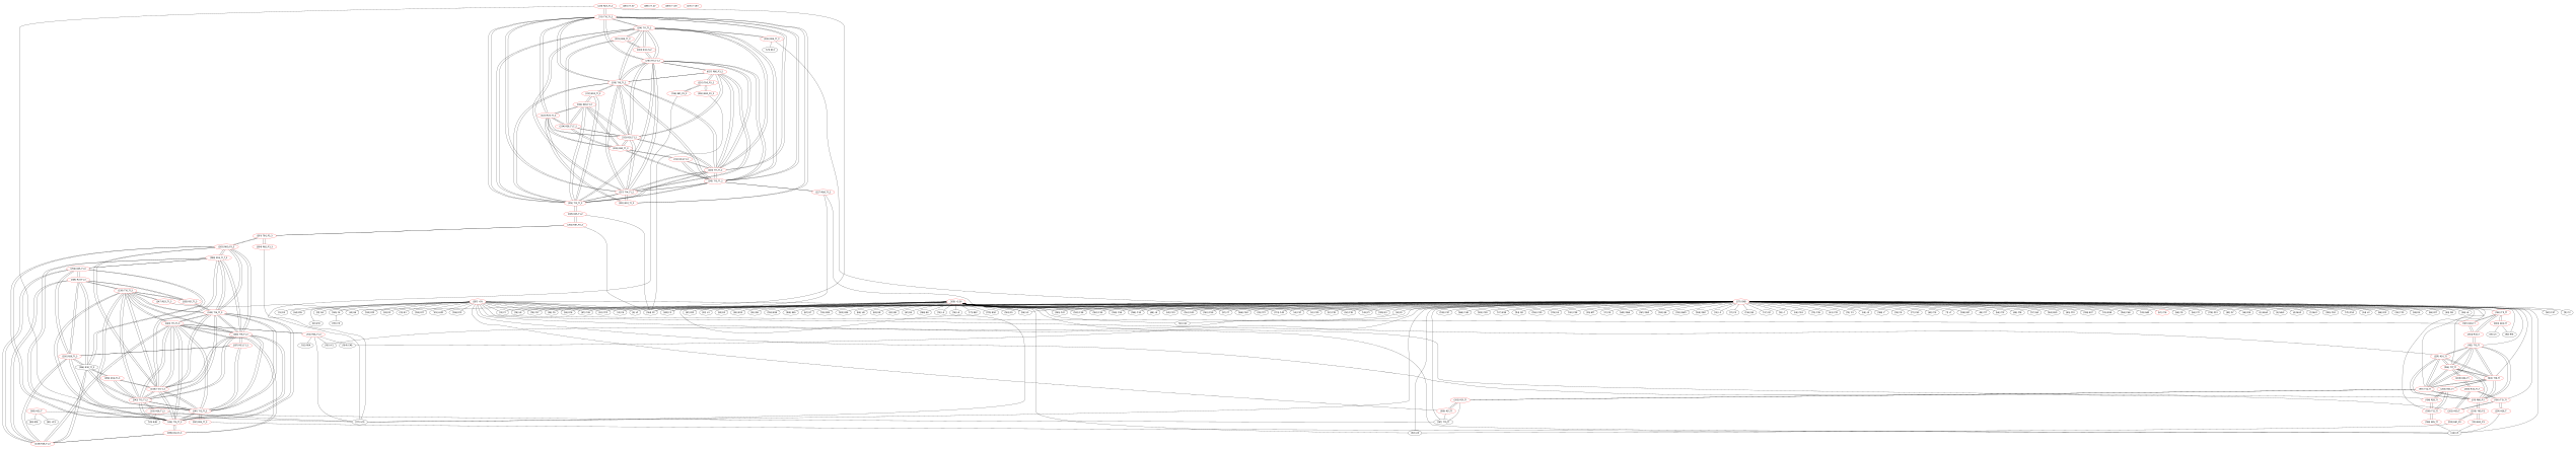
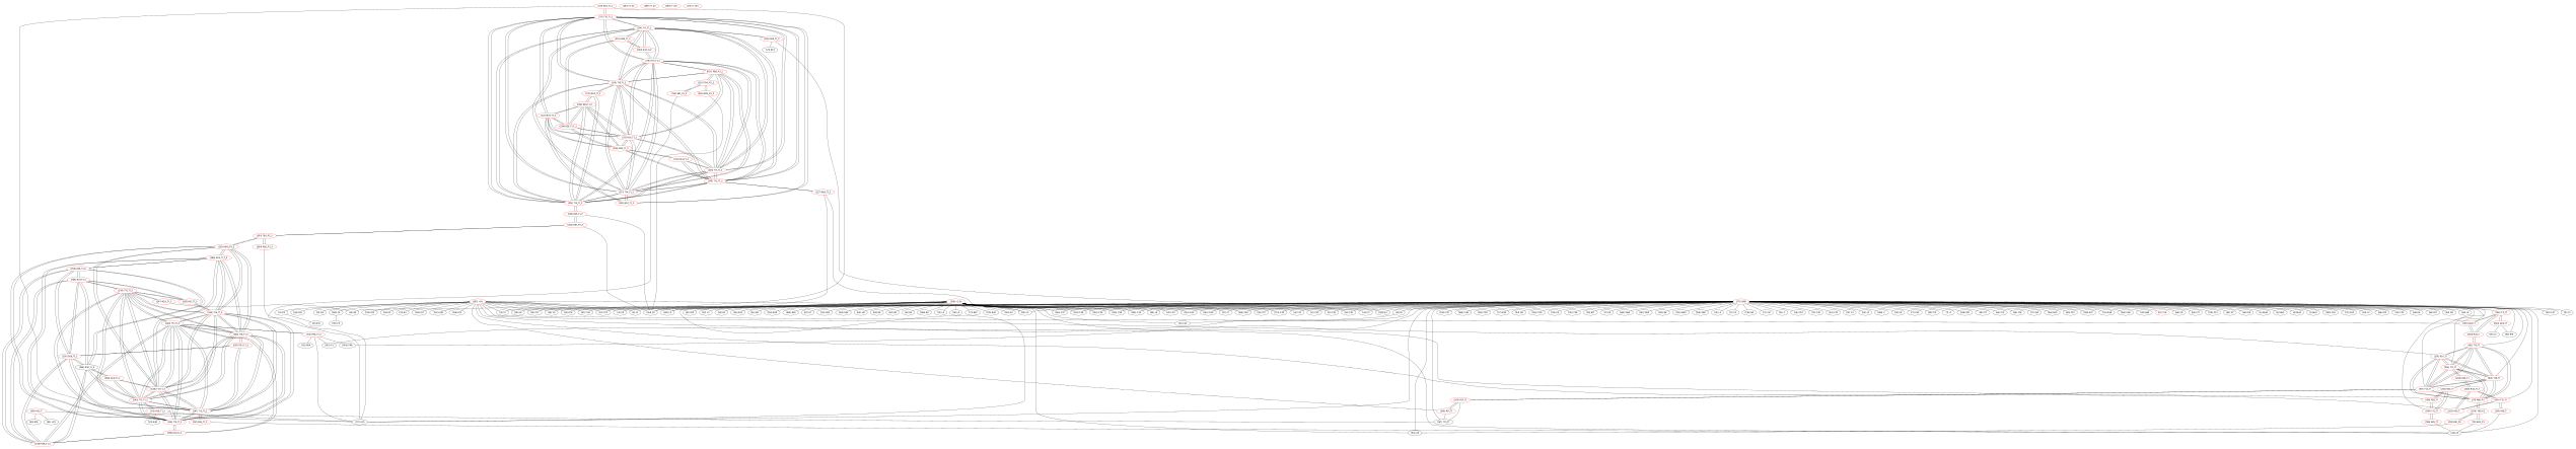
  graph {
    fontname=Inter
    node [fontname=Inter]
    edge [fontname=Inter]
    n1 [color=red label="(188) T11_T1"]
    n2 [color=red label="(200) R24_T1"]
    n3 [color=red label="(197) R28_T1"]
    n4 [color=red label="(204) R32_t1"]
    n5 [label="(90) R18"]
    n6 [label="(85) J5"]
    n7 [color=red label="(192) T15_T1"]
    n8 [color=red label="(193) T16_T1"]
    n9 [color=red label="(191) T14_T1"]
    n10 [color=red label="(211) R80_P3"]
    n11 [color=red label="(194) T17_T1"]
    n12 [color=red label="(207) R35_T1"]
    n13 [color=red label="(189) T12_T1"]
    n14 [color=red label="(205) R33_T1"]
    n15 [color=red label="(198) R29_T1"]
    n16 [color=red label="(199) R25_T1"]
    n17 [label="(44) U5"]
    n18 [color=red label="(190) T13_T1"]
    n19 [color=red label="(202) R30_T1"]
    n20 [color=red label="(208) R34_T1_T"]
    n21 [color=red label="(201) R26_T1"]
    n22 [color=red label="(206) R34_T1"]
    n23 [color=red label="(203) R31_T1"]
    n24 [label="(187) T10_T1"]
    n25 [color=red label="(196) R27_T1"]
    n26 [color=red label="(209) T80_P3"]
    n27 [color=red label="(210) R81_P3"]
    n28 [color=red label="(212) R82_P3"]
    n29 [color=red label="(195) R23_T1"]
    n30 [label="(80) R16"]
    n31 [label="(93) JP3"]
    n32 [label="(66) U6"]
    n33 [color=red label="(213) T10_T1_2"]
    n34 [color=red label="(221) R23_T1_2"]
    n35 [color=red label="(229) R31_T1_2"]
    n36 [color=red label="(222) R27_T1_2"]
    n37 [color=red label="(219) T16_T1_2"]
    n38 [color=red label="(220) T17_T1_2"]
    n39 [color=red label="(218) T15_T1_2"]
    n40 [color=red label="(215) T12_T1_2"]
    n41 [color=red label="(217) T14_T1_2"]
    n42 [color=red label="(216) T13_T1_2"]
    n43 [color=red label="(214) T11_T1_2"]
    n44 [label="(177) U10"]
    n45 [label="(144) P2"]
    n46 [color=red label="(224) R29_T1_2"]
    n47 [color=red label="(228) R30_T1_2"]
    n48 [color=red label="(233) R35_T1_2"]
    n49 [color=red label="(234) R28_T1_T_2"]
    n50 [color=red label="(231) R33_T1_2"]
    n51 [color=red label="(637) R80_P3_2"]
    n52 [color=red label="(232) R34_T1_2"]
    n53 [color=red label="(230) R32_t1_2"]
    n54 [color=red label="(225) R25_T1_2"]
    n55 [color=red label="(227) R26_T1_2"]
    n56 [color=red label="(226) R24_T1_2"]
    n57 [color=red label="(223) R28_T1_2"]
    n58 [color=red label="(235) T80_P3_2"]
    n59 [color=red label="(262) R81_P3_3"]
    n60 [label="(142) F3"]
    n61 [label="(143) P1"]
    n62 [label="(120) Q3"]
    n63 [label="(121) R33"]
    n64 [color=red label="(261) T80_P3_3"]
    n65 [color=red label="(236) R81_P3_2"]
    n66 [color=red label="(238) R82_P3_2"]
    n67 [color=red label="(263) R80_P3_3"]
    n68 [color=red label="(264) R82_P3_3"]
    n69 [color=red label="(239) T10_T1_3"]
    n70 [color=red label="(247) R23_T1_3"]
    n71 [color=red label="(255) R31_T1_3"]
    n72 [color=red label="(248) R27_T1_3"]
    n73 [color=red label="(245) T16_T1_3"]
    n74 [color=red label="(246) T17_T1_3"]
    n75 [color=red label="(244) T15_T1_3"]
    n76 [color=red label="(241) T12_T1_3"]
    n77 [color=red label="(243) T14_T1_3"]
    n78 [color=red label="(242) T13_T1_3"]
    n79 [color=red label="(240) T11_T1_3"]
    n80 [label="(40) R4"]
    n81 [color=red label="(249) R28_T1_3"]
    n82 [color=red label="(250) R29_T1_3"]
    n83 [color=black label="(254) R30_T1_3"]
    n84 [color=red label="(259) R35_T1_3"]
    n85 [color=red label="(257) R33_T1_3"]
    n86 [color=red label="(260) R35_T1_T_3"]
    n87 [color=red label="(258) R34_T1_3"]
    n88 [color=red label="(256) R32_t1_3"]
    n89 [color=red label="(251) R25_T1_3"]
    n90 [color=red label="(253) R26_T1_3"]
    n91 [color=red label="(252) R24_T1_3"]
    n92 [label="(181) R49"]
    n93 [label="(183) Y2"]
    n94 [label="(184) C49"]
    n95 [label="(182) R54"]
    n96 [color=red label="(265) +1.5V"]
    n97 [color=red label="(266) +1.2V"]
    n98 [color=red label="(267) +5V"]
    n99 [label="(9) U1"]
    n100 [label="(133) D10"]
    n101 [label="(33) D2"]
    n102 [label="(32) C4"]
    n103 [label="(31) R3"]
    n104 [label="(135) D11"]
    n105 [label="(123) LED1"]
    n106 [label="(134) D12"]
    n107 [label="(91) R13"]
    n108 [label="(12) C1"]
    n109 [label="(78) U9"]
    n110 [label="(79) C27"]
    n111 [label="(28) C5"]
    n112 [label="(84) R15"]
    n113 [label="(35) D16"]
    n114 [label="(87) C26"]
    n115 [label="(150) F4"]
    n116 [label="(21) D4"]
    n117 [label="(30) TP2"]
    n118 [label="(24) U3"]
    n119 [label="(23) D3"]
    n120 [label="(151) F6"]
    n121 [color=red label="(268) +3.3V"]
    n122 [label="(149) F5"]
    n123 [label="(60) C23"]
    n124 [label="(56) C22"]
    n125 [label="(154) C43"]
    n126 [label="(61) R10"]
    n127 [label="(163) C39"]
    n128 [label="(22) L3"]
    n129 [label="(20) R2"]
    n130 [label="(37) C7"]
    n131 [label="(99) R23"]
    n132 [label="(26) D6"]
    n133 [label="(108) R26"]
    n134 [label="(164) C40"]
    n135 [label="(29) TP1"]
    n136 [label="(168) R55"]
    n137 [label="(173) C42"]
    n138 [label="(53) C21"]
    n139 [label="(52) C20"]
    n140 [label="(67) R7"]
    n141 [label="(51) C19"]
    n142 [label="(50) C18"]
    n143 [label="(105) R25"]
    n144 [label="(165) C41"]
    n145 [label="(162) C38"]
    n146 [label="(102) R24"]
    n147 [label="(64) U8"]
    n148 [label="(160) C35"]
    n149 [label="(159) C34"]
    n150 [label="(158) C33"]
    n151 [label="(63) R8"]
    n152 [label="(62) R9"]
    n153 [label="(41) R5"]
    n154 [label="(46) J4"]
    n155 [label="(186) R6"]
    n156 [label="(73) L5"]
    n157 [label="(74) L6"]
    n158 [label="(171) R52"]
    n159 [label="(170) R50"]
    n160 [label="(161) C37"]
    n161 [color=red label="(269) +1.0V"]
    n162 [color=red label="(270) +1.8V"]
    n163 [color=red label="(271) GND"]
    n164 [label="(11) C2"]
    n165 [label="(109) C31"]
    n166 [label="(166) C48"]
    n167 [label="(103) C29"]
    n168 [label="(127) R39"]
    n169 [label="(114) Q2"]
    n170 [label="(106) C30"]
    n171 [label="(175) S5"]
    n172 [label="(100) C28"]
    n173 [label="(25) BT1"]
    n174 [label="(27) C6"]
    n175 [label="(140) SW4"]
    n176 [label="(141) SW2"]
    n177 [label="(132) Q6"]
    n178 [label="(14) R1"]
    n179 [label="(139) SW3"]
    n180 [label="(138) SW1"]
    n181 [label="(13) L2"]
    n182 [label="(17) C3"]
    n183 [label="(136) Q5"]
    n184 [label="(137) Q1"]
    n185 [label="(19) J1"]
    n186 [label="(69) C24"]
    n187 [label="(70) C25"]
    n188 [label="(43) C13"]
    n189 [label="(75) Y3"]
    n190 [label="(68) J3"]
    n191 [label="(169) Y1"]
    n192 [label="(76) C8"]
    n193 [label="(77) C53"]
    n194 [label="(42) C15"]
    n195 [label="(71) L7"]
    n196 [label="(128) R31"]
    n197 [label="(49) C17"]
    n198 [label="(54) C12"]
    n199 [label="(48) C16"]
    n200 [label="(117) Q4"]
    n201 [label="(124) R30"]
    n202 [label="(65) C10"]
    n203 [label="(126) R27"]
    n204 [label="(125) R36"]
    n205 [label="(155) C46"]
    n206 [label="(129) R40"]
    n207 [color=red label="(57) C14"]
    n208 [label="(58) C9"]
    n209 [label="(55) C11"]
    n210 [label="(178) D13"]
    n211 [label="(82) D7"]
    n212 [label="(86) R14"]
    n213 [label="(6) MH4"]
    n214 [label="(5) MH3"]
    n215 [label="(4) MH2"]
    n216 [label="(1) MH1"]
    n217 [label="(185) C52"]
    n218 [label="(179) D14"]
    n219 [label="(34) J2"]
    n220 [label="(96) R12"]
    n221 [label="(38) TP3"]
    n222 [label="(39) D5"]
    n223 [label="(95) R17"]
    n224 [label="(83) D9"]
    n225 [label="(36) L4"]
    n1 -- n2
    n1 -- n3
    n1 -- n4
    n2 -- n1
    n2 -- n5
    n2 -- n6
    n3 -- n1
    n3 -- n4
    n4 -- n1
    n4 -- n3
    n4 -- n7
    n7 -- n4
    n7 -- n8
    n7 -- n9
    n7 -- n10
    n7 -- n11
    n7 -- n12
    n8 -- n7
    n8 -- n9
    n8 -- n10
    n8 -- n11
    n8 -- n12
    n8 -- n14
    n9 -- n7
    n9 -- n8
    n9 -- n10
    n9 -- n11
    n9 -- n12
    n9 -- n23
    n10 -- n7
    n10 -- n8
    n10 -- n9
    n10 -- n11
    n10 -- n12
    n10 -- n26
    n11 -- n7
    n11 -- n8
    n11 -- n9
    n11 -- n10
    n11 -- n12
    n11 -- n22
    n12 -- n7
    n12 -- n8
    n12 -- n9
    n12 -- n10
    n12 -- n11
    n13 -- n14
    n13 -- n15
    n13 -- n16
    n14 -- n8
    n14 -- n13
    n14 -- n15
    n15 -- n13
    n15 -- n14
    n16 -- n13
    n16 -- n17
    n18 -- n19
    n18 -- n20
    n18 -- n21
    n19 -- n18
    n19 -- n20
    n20 -- n18
    n20 -- n19
    n20 -- n22
    n21 -- n17
    n21 -- n18
    n22 -- n11
    n22 -- n20
    n23 -- n9
    n23 -- n24
    n23 -- n25
    n25 -- n23
    n25 -- n24
    n26 -- n10
    n26 -- n27
    n26 -- n28
    n27 -- n26
    n27 -- n32
    n28 -- n17
    n28 -- n26
    n29 -- n24
    n29 -- n30
    n29 -- n31
    n33 -- n34
    n33 -- n35
    n33 -- n36
    n33 -- n37
    n33 -- n38
    n33 -- n39
    n33 -- n40
    n33 -- n41
    n33 -- n42
    n33 -- n43
    n34 -- n33
    n34 -- n44
    n34 -- n45
    n35 -- n33
    n35 -- n36
    n35 -- n41
    n36 -- n33
    n36 -- n35
    n36 -- n46
    n36 -- n47
    n36 -- n48
    n36 -- n49
    n37 -- n33
    n37 -- n38
    n37 -- n39
    n37 -- n40
    n37 -- n41
    n37 -- n42
    n37 -- n43
    n37 -- n48
    n37 -- n50
    n37 -- n51
    n38 -- n33
    n38 -- n37
    n38 -- n39
    n38 -- n40
    n38 -- n41
    n38 -- n42
    n38 -- n43
    n38 -- n48
    n38 -- n51
    n38 -- n52
    n39 -- n33
    n39 -- n37
    n39 -- n38
    n39 -- n40
    n39 -- n41
    n39 -- n42
    n39 -- n43
    n39 -- n48
    n39 -- n51
    n39 -- n53
    n40 -- n33
    n40 -- n37
    n40 -- n38
    n40 -- n39
    n40 -- n41
    n40 -- n42
    n40 -- n43
    n40 -- n46
    n40 -- n50
    n40 -- n54
    n41 -- n33
    n41 -- n35
    n41 -- n37
    n41 -- n38
    n41 -- n39
    n41 -- n40
    n41 -- n42
    n41 -- n43
    n41 -- n48
    n41 -- n51
    n42 -- n33
    n42 -- n37
    n42 -- n38
    n42 -- n39
    n42 -- n40
    n42 -- n41
    n42 -- n43
    n42 -- n47
    n42 -- n52
    n42 -- n55
    n43 -- n33
    n43 -- n37
    n43 -- n38
    n43 -- n39
    n43 -- n40
    n43 -- n41
    n43 -- n42
    n43 -- n53
    n43 -- n56
    n43 -- n57
    n46 -- n36
    n46 -- n40
    n46 -- n47
    n46 -- n48
    n46 -- n49
    n46 -- n50
    n47 -- n36
    n47 -- n42
    n47 -- n46
    n47 -- n48
    n47 -- n49
    n47 -- n52
    n48 -- n36
    n48 -- n37
    n48 -- n38
    n48 -- n39
    n48 -- n41
    n48 -- n46
    n48 -- n47
    n48 -- n49
    n48 -- n51
    n49 -- n36
    n49 -- n46
    n49 -- n47
    n49 -- n48
    n49 -- n57
    n50 -- n37
    n50 -- n40
    n50 -- n46
    n51 -- n37
    n51 -- n38
    n51 -- n39
    n51 -- n41
    n51 -- n48
    n51 -- n58
    n52 -- n38
    n52 -- n42
    n52 -- n47
    n53 -- n39
    n53 -- n43
    n53 -- n57
    n54 -- n40
    n54 -- n45
    n54 -- n59
    n55 -- n42
    n55 -- n60
    n55 -- n61
    n56 -- n43
    n56 -- n62
    n56 -- n63
    n57 -- n43
    n57 -- n49
    n57 -- n53
    n58 -- n51
    n58 -- n65
    n58 -- n66
    n59 -- n45
    n59 -- n54
    n59 -- n64
    n64 -- n59
    n64 -- n67
    n64 -- n68
    n65 -- n44
    n65 -- n58
    n66 -- n45
    n66 -- n58
    n67 -- n64
    n67 -- n73
    n67 -- n74
    n67 -- n75
    n67 -- n77
    n67 -- n86
    n68 -- n44
    n68 -- n64
    n69 -- n70
    n69 -- n71
    n69 -- n72
    n69 -- n73
    n69 -- n74
    n69 -- n75
    n69 -- n76
    n69 -- n77
    n69 -- n78
    n69 -- n79
    n70 -- n69
    n70 -- n80
    n71 -- n69
    n71 -- n72
    n71 -- n77
    n72 -- n69
    n72 -- n71
    n72 -- n81
    n72 -- n82
    n72 -- n83
    n72 -- n84
    n73 -- n67
    n73 -- n69
    n73 -- n74
    n73 -- n75
    n73 -- n76
    n73 -- n77
    n73 -- n78
    n73 -- n79
    n73 -- n85
    n73 -- n86
    n74 -- n67
    n74 -- n69
    n74 -- n73
    n74 -- n75
    n74 -- n76
    n74 -- n77
    n74 -- n78
    n74 -- n79
    n74 -- n86
    n74 -- n87
    n75 -- n67
    n75 -- n69
    n75 -- n73
    n75 -- n74
    n75 -- n76
    n75 -- n77
    n75 -- n78
    n75 -- n79
    n75 -- n86
    n75 -- n88
    n76 -- n69
    n76 -- n73
    n76 -- n74
    n76 -- n75
    n76 -- n77
    n76 -- n78
    n76 -- n79
    n76 -- n82
    n76 -- n85
    n76 -- n89
    n77 -- n67
    n77 -- n69
    n77 -- n71
    n77 -- n73
    n77 -- n74
    n77 -- n75
    n77 -- n76
    n77 -- n78
    n77 -- n79
    n77 -- n86
    n78 -- n69
    n78 -- n73
    n78 -- n74
    n78 -- n75
    n78 -- n76
    n78 -- n77
    n78 -- n79
    n78 -- n83
    n78 -- n87
    n78 -- n90
    n79 -- n69
    n79 -- n73
    n79 -- n74
    n79 -- n75
    n79 -- n76
    n79 -- n77
    n79 -- n78
    n79 -- n81
    n79 -- n88
    n79 -- n91
    n81 -- n72
    n81 -- n79
    n81 -- n82
    n81 -- n83
    n81 -- n84
    n81 -- n88
    n82 -- n72
    n82 -- n76
    n82 -- n81
    n82 -- n83
    n82 -- n84
    n82 -- n85
    n83 -- n72
    n83 -- n78
    n83 -- n81
    n83 -- n82
    n83 -- n84
    n83 -- n87
    n84 -- n72
    n84 -- n81
    n84 -- n82
    n84 -- n83
    n84 -- n86
    n85 -- n73
    n85 -- n76
    n85 -- n82
    n86 -- n67
    n86 -- n73
    n86 -- n74
    n86 -- n75
    n86 -- n77
    n86 -- n84
    n87 -- n74
    n87 -- n78
    n87 -- n83
    n88 -- n75
    n88 -- n79
    n88 -- n81
    n89 -- n17
    n89 -- n76
    n90 -- n44
    n90 -- n78
    n90 -- n92
    n91 -- n44
    n91 -- n79
    n91 -- n93
    n91 -- n94
    n91 -- n95
    n98 -- n3
    n98 -- n12
    n98 -- n15
    n98 -- n19
    n98 -- n25
    n98 -- n99
    n98 -- n100
    n98 -- n101
    n98 -- n102
    n98 -- n103
    n98 -- n104
    n98 -- n105
    n98 -- n106
-   n98 -- n107
+   n119 -- n107
    n98 -- n108
    n98 -- n109
    n98 -- n110
    n98 -- n111
    n98 -- n112
    n98 -- n113
    n98 -- n114
    n98 -- n115
    n98 -- n116
    n98 -- n117
    n98 -- n118
    n98 -- n119
    n115 -- n120
    n121 -- n17
    n121 -- n32
    n121 -- n44
    n121 -- n60
    n121 -- n118
    n121 -- n122
    n121 -- n123
    n121 -- n124
    n121 -- n125
    n121 -- n126
    n121 -- n127
    n121 -- n128
    n121 -- n129
    n121 -- n130
    n121 -- n131
    n121 -- n132
    n121 -- n133
    n121 -- n134
    n121 -- n135
    n121 -- n136
    n121 -- n137
    n121 -- n138
    n121 -- n139
    n121 -- n140
    n121 -- n141
    n121 -- n142
    n121 -- n143
    n121 -- n144
    n121 -- n145
    n121 -- n146
    n121 -- n147
    n121 -- n148
    n121 -- n149
    n121 -- n150
    n121 -- n151
    n121 -- n152
    n121 -- n153
    n121 -- n154
    n121 -- n155
    n121 -- n156
    n121 -- n157
    n121 -- n158
    n121 -- n159
    n163 -- n1
    n163 -- n5
    n163 -- n7
    n163 -- n8
    n163 -- n9
    n163 -- n11
    n163 -- n13
    n163 -- n17
    n163 -- n18
    n163 -- n24
    n163 -- n32
    n163 -- n44
    n163 -- n45
    n163 -- n61
    n163 -- n62
    n163 -- n80
    n163 -- n93
    n163 -- n94
    n163 -- n99
    n163 -- n102
    n163 -- n108
    n163 -- n109
    n163 -- n110
    n163 -- n111
    n163 -- n113
    n163 -- n114
    n163 -- n117
    n163 -- n118
    n163 -- n123
    n163 -- n125
    n163 -- n127
    n163 -- n130
    n163 -- n134
    n163 -- n135
    n163 -- n137
    n163 -- n138
    n163 -- n139
    n163 -- n141
    n163 -- n142
    n163 -- n144
    n163 -- n145
    n163 -- n148
    n163 -- n149
    n163 -- n150
    n163 -- n154
    n163 -- n160
    n163 -- n164
    n163 -- n165
    n163 -- n166
    n163 -- n167
    n163 -- n168
    n163 -- n169
    n163 -- n170
    n163 -- n171
    n163 -- n172
    n163 -- n173
    n163 -- n174
    n163 -- n175
    n163 -- n176
    n163 -- n177
    n163 -- n178
    n163 -- n179
    n163 -- n180
    n163 -- n181
    n163 -- n182
    n163 -- n183
    n163 -- n184
    n163 -- n185
    n163 -- n186
    n163 -- n187
    n163 -- n188
    n163 -- n189
    n163 -- n190
    n163 -- n191
    n163 -- n192
    n163 -- n193
    n163 -- n194
    n163 -- n195
    n163 -- n196
    n163 -- n197
    n163 -- n198
    n163 -- n199
    n163 -- n200
    n163 -- n201
    n163 -- n202
    n163 -- n203
    n163 -- n204
    n163 -- n205
    n163 -- n206
    n163 -- n207
    n163 -- n208
    n163 -- n209
    n163 -- n210
    n163 -- n211
    n163 -- n212
    n163 -- n213
    n163 -- n214
    n163 -- n215
    n163 -- n216
    n163 -- n217
    n163 -- n218
    n163 -- n219
    n163 -- n220
    n163 -- n221
    n163 -- n222
    n163 -- n223
    n163 -- n224
    n163 -- n225
    n178 -- n124
  }
